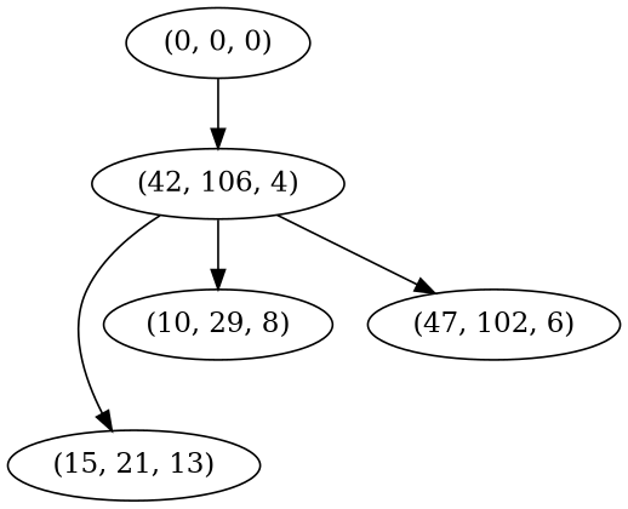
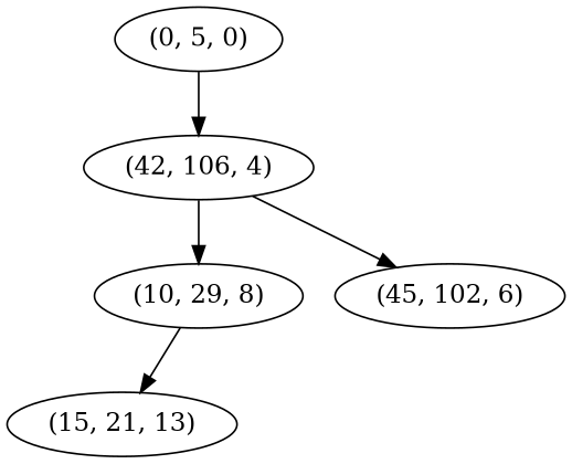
  digraph {
-   "(0, 0, 0)"
+   "(0, 0, 0)" [label="(0, 5, 0)"]
    "(42, 106, 4)"
    n3 [label="(15, 21, 13)"]
    "(10, 29, 8)"
-   "(45, 102, 6)" [label="(47, 102, 6)"]
+   "(45, 102, 6)"
    "(0, 0, 0)" -> "(42, 106, 4)"
    "(42, 106, 4)" -> "(10, 29, 8)"
    "(42, 106, 4)" -> "(45, 102, 6)"
-   "(42, 106, 4)" -> n3
+   "(10, 29, 8)" -> n3
  }
